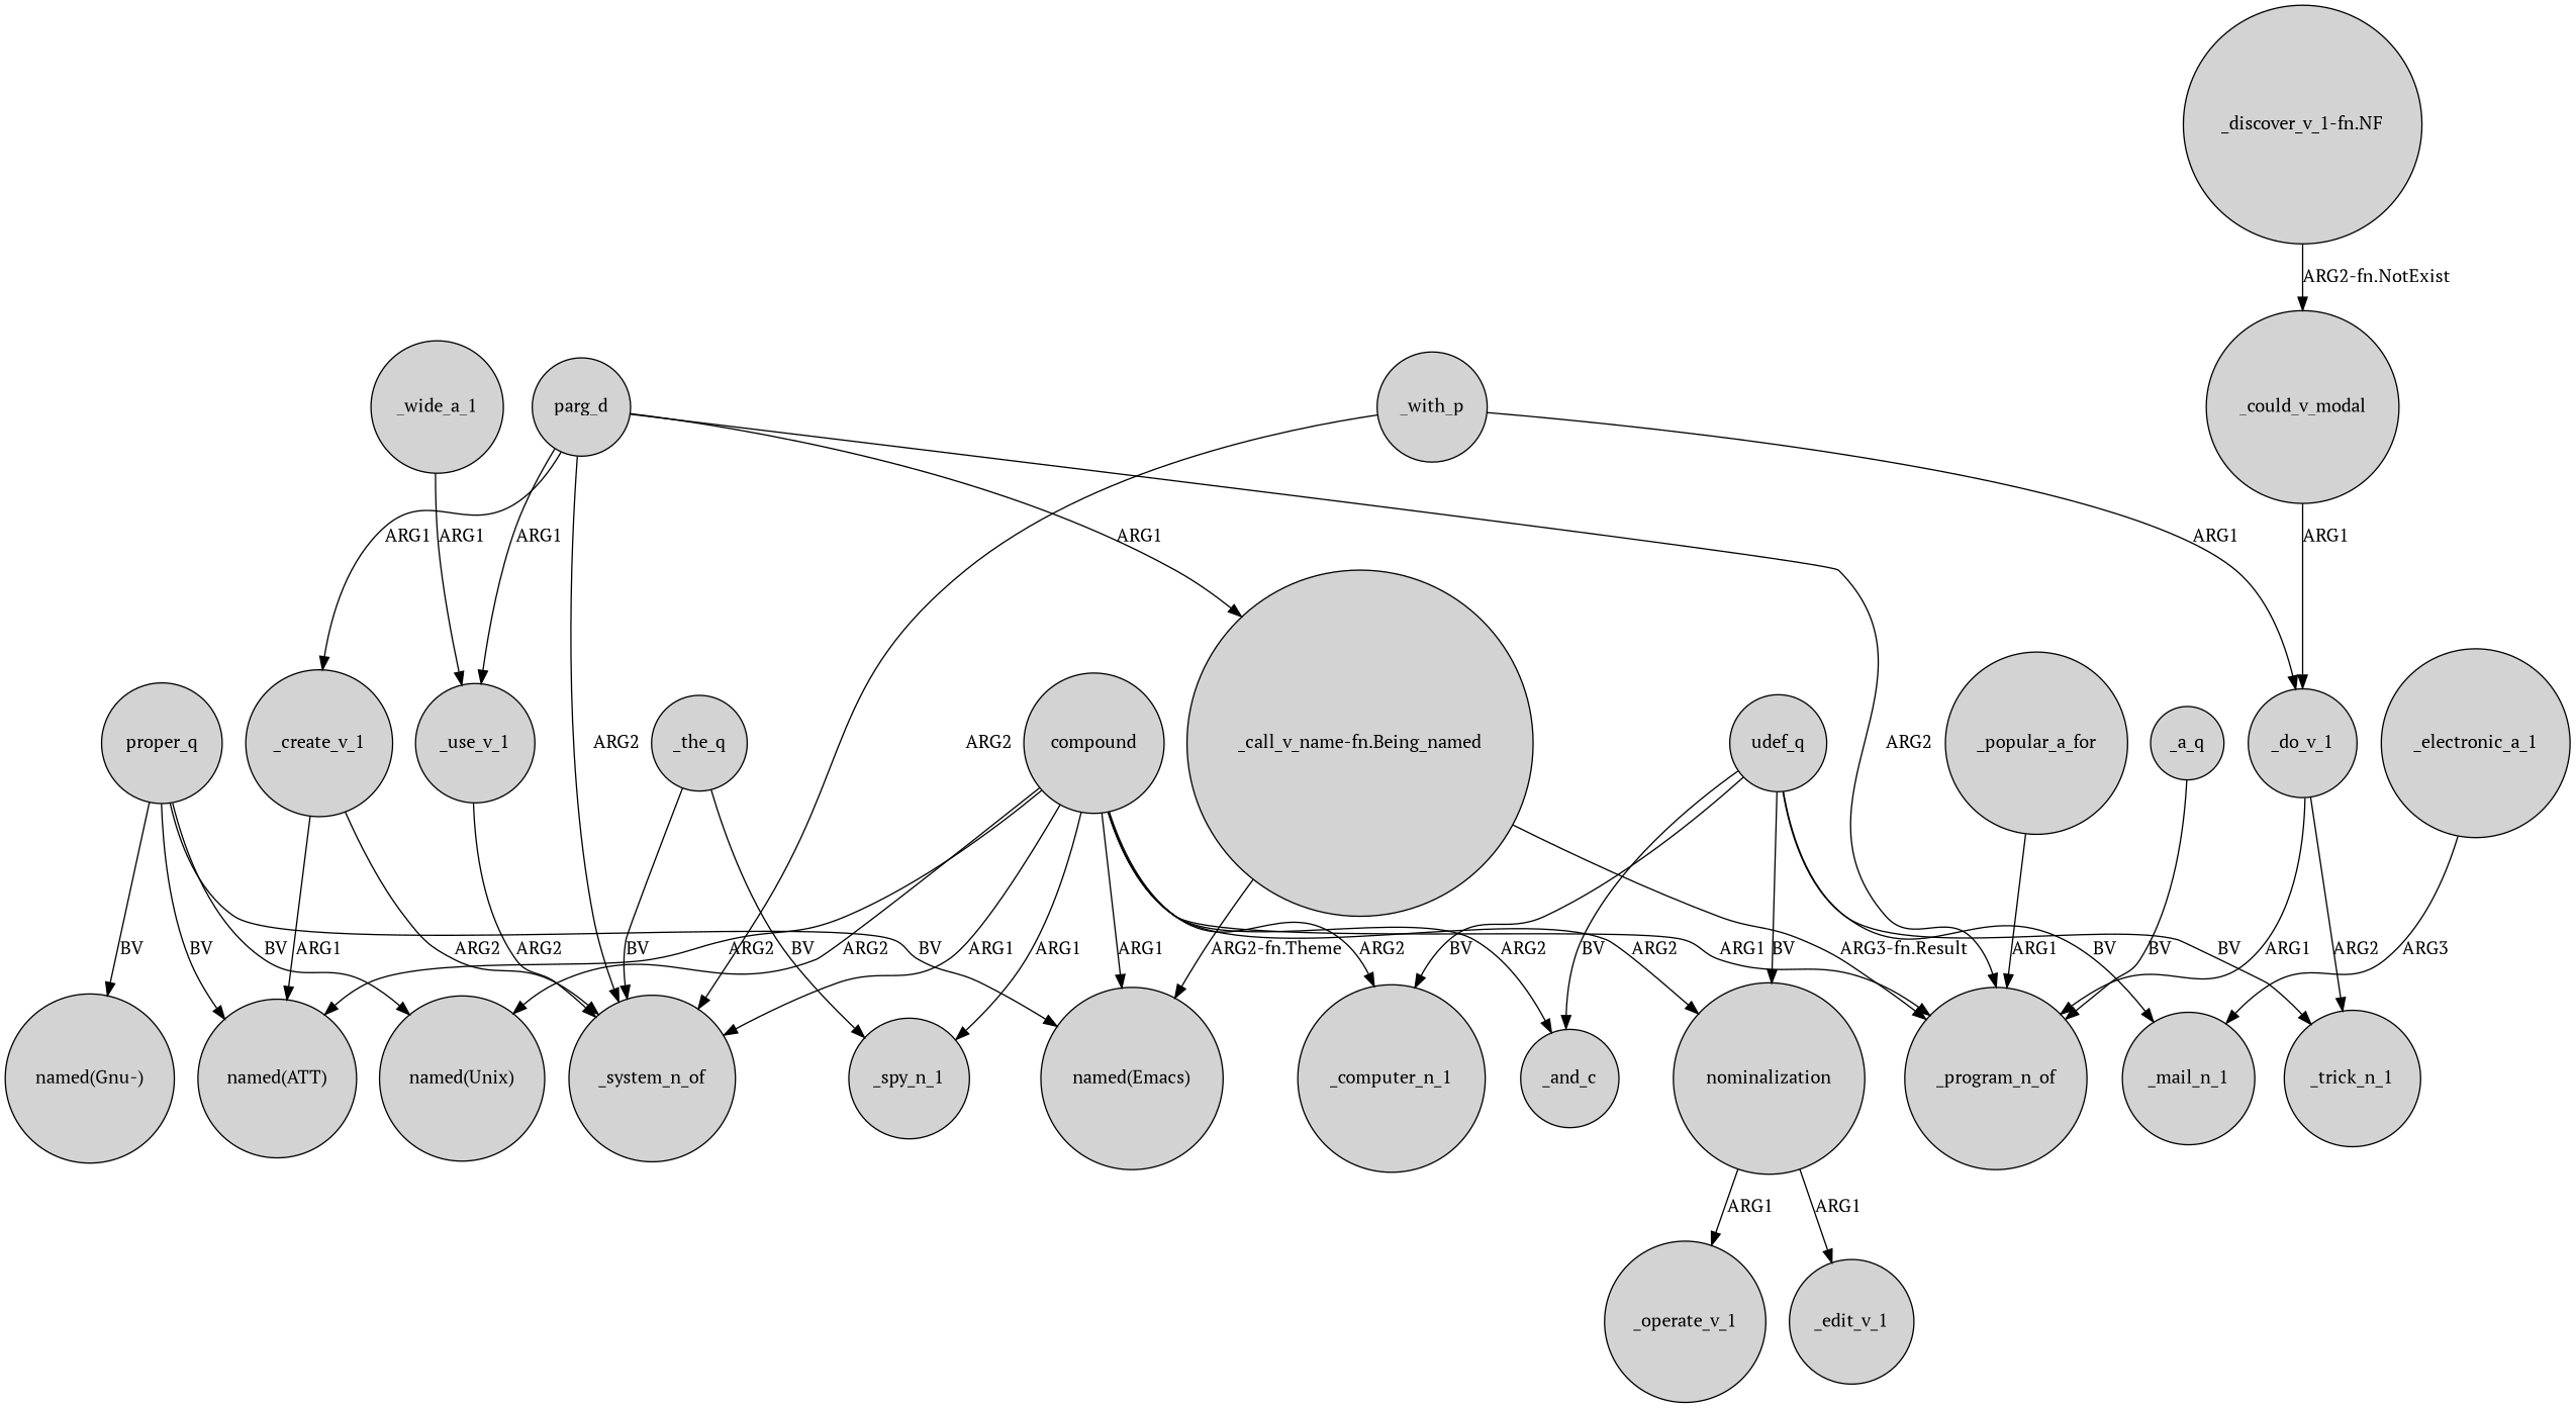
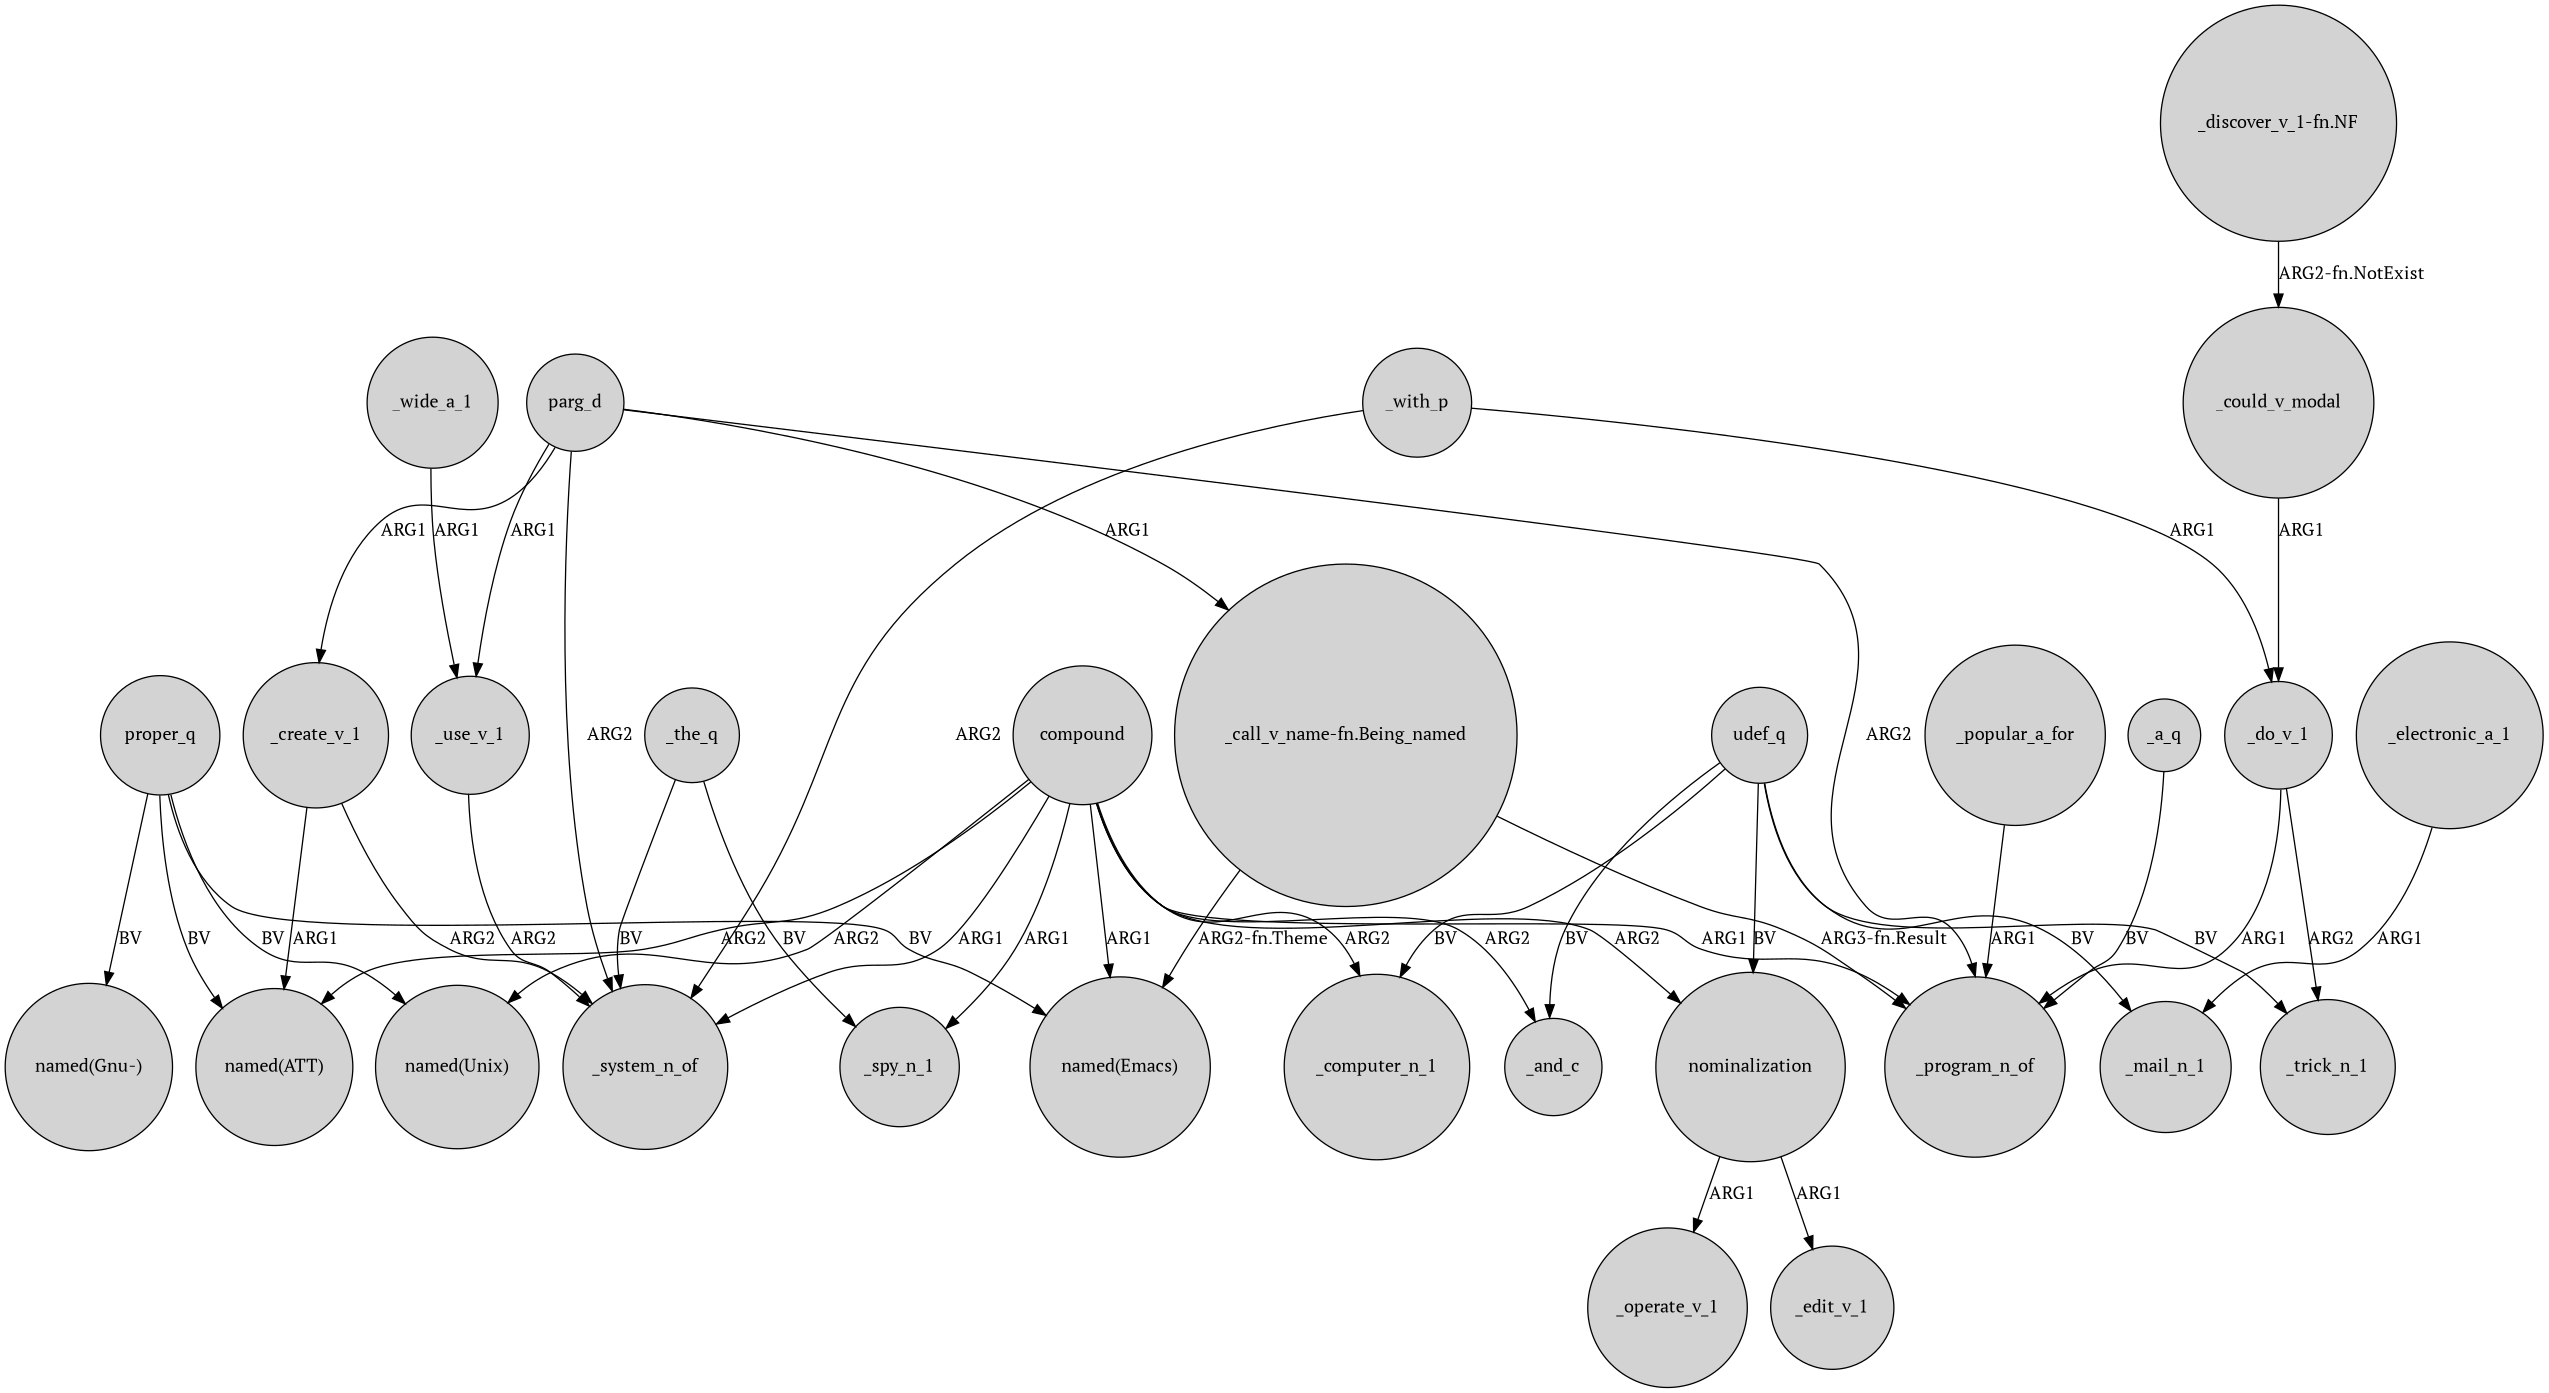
  digraph {
    fontname="PT Serif"
    node [fontname="PT Serif" shape=circle style=filled]
    edge [fontname="PT Serif"]
    proper_q
    "named(Unix)"
    "named(Gnu-)"
    "named(Emacs)"
    "named(ATT)"
    parg_d
    _use_v_1
    _create_v_1
    _system_n_of
    _program_n_of
    "_call_v_name-fn.Being_named"
    _do_v_1
    _trick_n_1
    "_discover_v_1-fn.NF"
    _could_v_modal
    nominalization
    _operate_v_1
    _edit_v_1
    compound
    _spy_n_1
    _computer_n_1
    _and_c
    _with_p
    udef_q
    _mail_n_1
    _the_q
    _a_q
    _wide_a_1
    _electronic_a_1
    _popular_a_for
    proper_q -> "named(Unix)" [label=BV]
    proper_q -> "named(Gnu-)" [label=BV]
    proper_q -> "named(Emacs)" [label=BV]
    proper_q -> "named(ATT)" [label=BV]
    parg_d -> _use_v_1 [label=ARG1]
    parg_d -> _create_v_1 [label=ARG1]
    parg_d -> _system_n_of [label=ARG2]
    parg_d -> _program_n_of [label=ARG2]
    parg_d -> "_call_v_name-fn.Being_named" [label=ARG1]
    _use_v_1 -> _system_n_of [label=ARG2]
    _create_v_1 -> "named(ATT)" [label=ARG1]
    _create_v_1 -> _system_n_of [label=ARG2]
    "_call_v_name-fn.Being_named" -> "named(Emacs)" [label="ARG2-fn.Theme"]
    "_call_v_name-fn.Being_named" -> _program_n_of [label="ARG3-fn.Result"]
    _do_v_1 -> _program_n_of [label=ARG1]
    _do_v_1 -> _trick_n_1 [label=ARG2]
    "_discover_v_1-fn.NF" -> _could_v_modal [label="ARG2-fn.NotExist"]
    _could_v_modal -> _do_v_1 [label=ARG1]
    nominalization -> _operate_v_1 [label=ARG1]
    nominalization -> _edit_v_1 [label=ARG1]
    compound -> "named(Unix)" [label=ARG2]
    compound -> "named(Emacs)" [label=ARG1]
    compound -> "named(ATT)" [label=ARG2]
    compound -> _system_n_of [label=ARG1]
    compound -> _program_n_of [label=ARG1]
    compound -> nominalization [label=ARG2]
    compound -> _spy_n_1 [label=ARG1]
    compound -> _computer_n_1 [label=ARG2]
    compound -> _and_c [label=ARG2]
    _with_p -> _system_n_of [label=ARG2]
    _with_p -> _do_v_1 [label=ARG1]
    udef_q -> _trick_n_1 [label=BV]
    udef_q -> nominalization [label=BV]
    udef_q -> _computer_n_1 [label=BV]
    udef_q -> _and_c [label=BV]
    udef_q -> _mail_n_1 [label=BV]
    _the_q -> _system_n_of [label=BV]
    _the_q -> _spy_n_1 [label=BV]
    _a_q -> _program_n_of [label=BV]
    _wide_a_1 -> _use_v_1 [label=ARG1]
-   _electronic_a_1 -> _mail_n_1 [label=ARG3]
+   _electronic_a_1 -> _mail_n_1 [label=ARG1]
    _popular_a_for -> _program_n_of [label=ARG1]
  }
